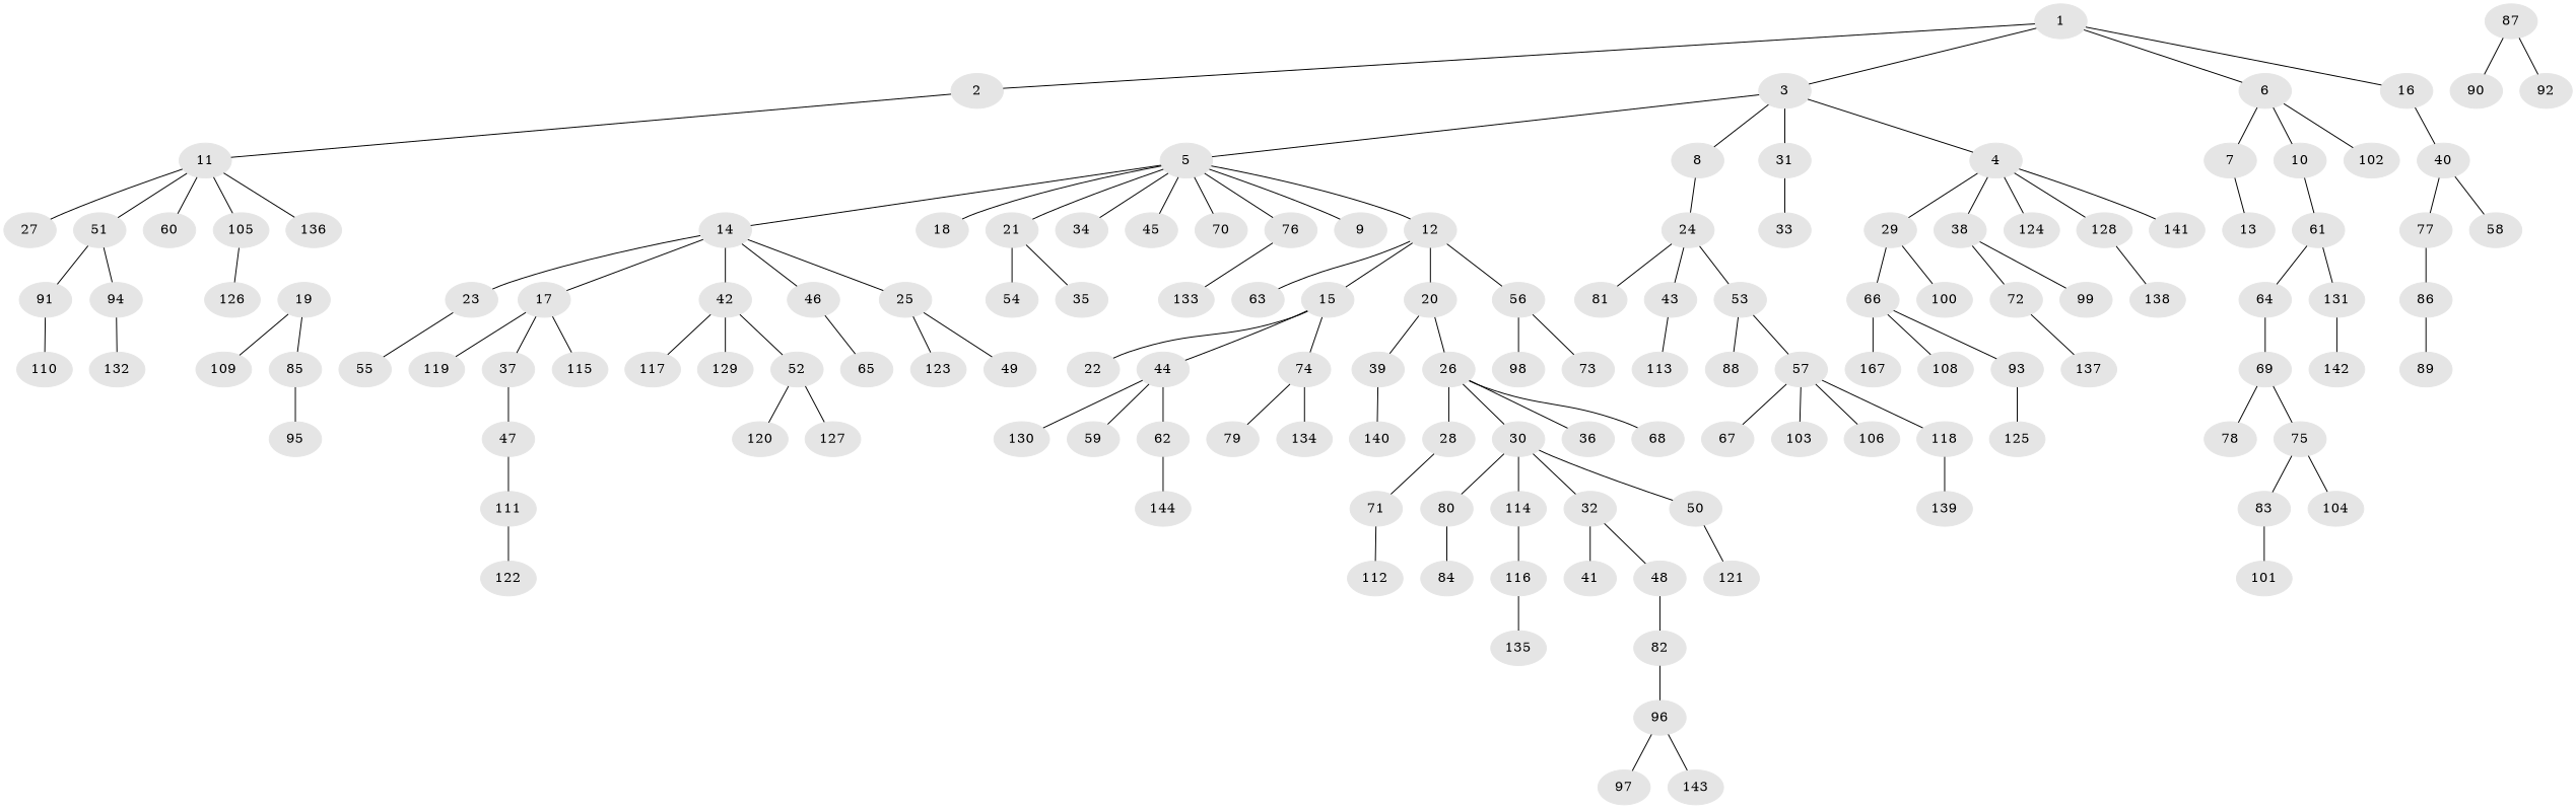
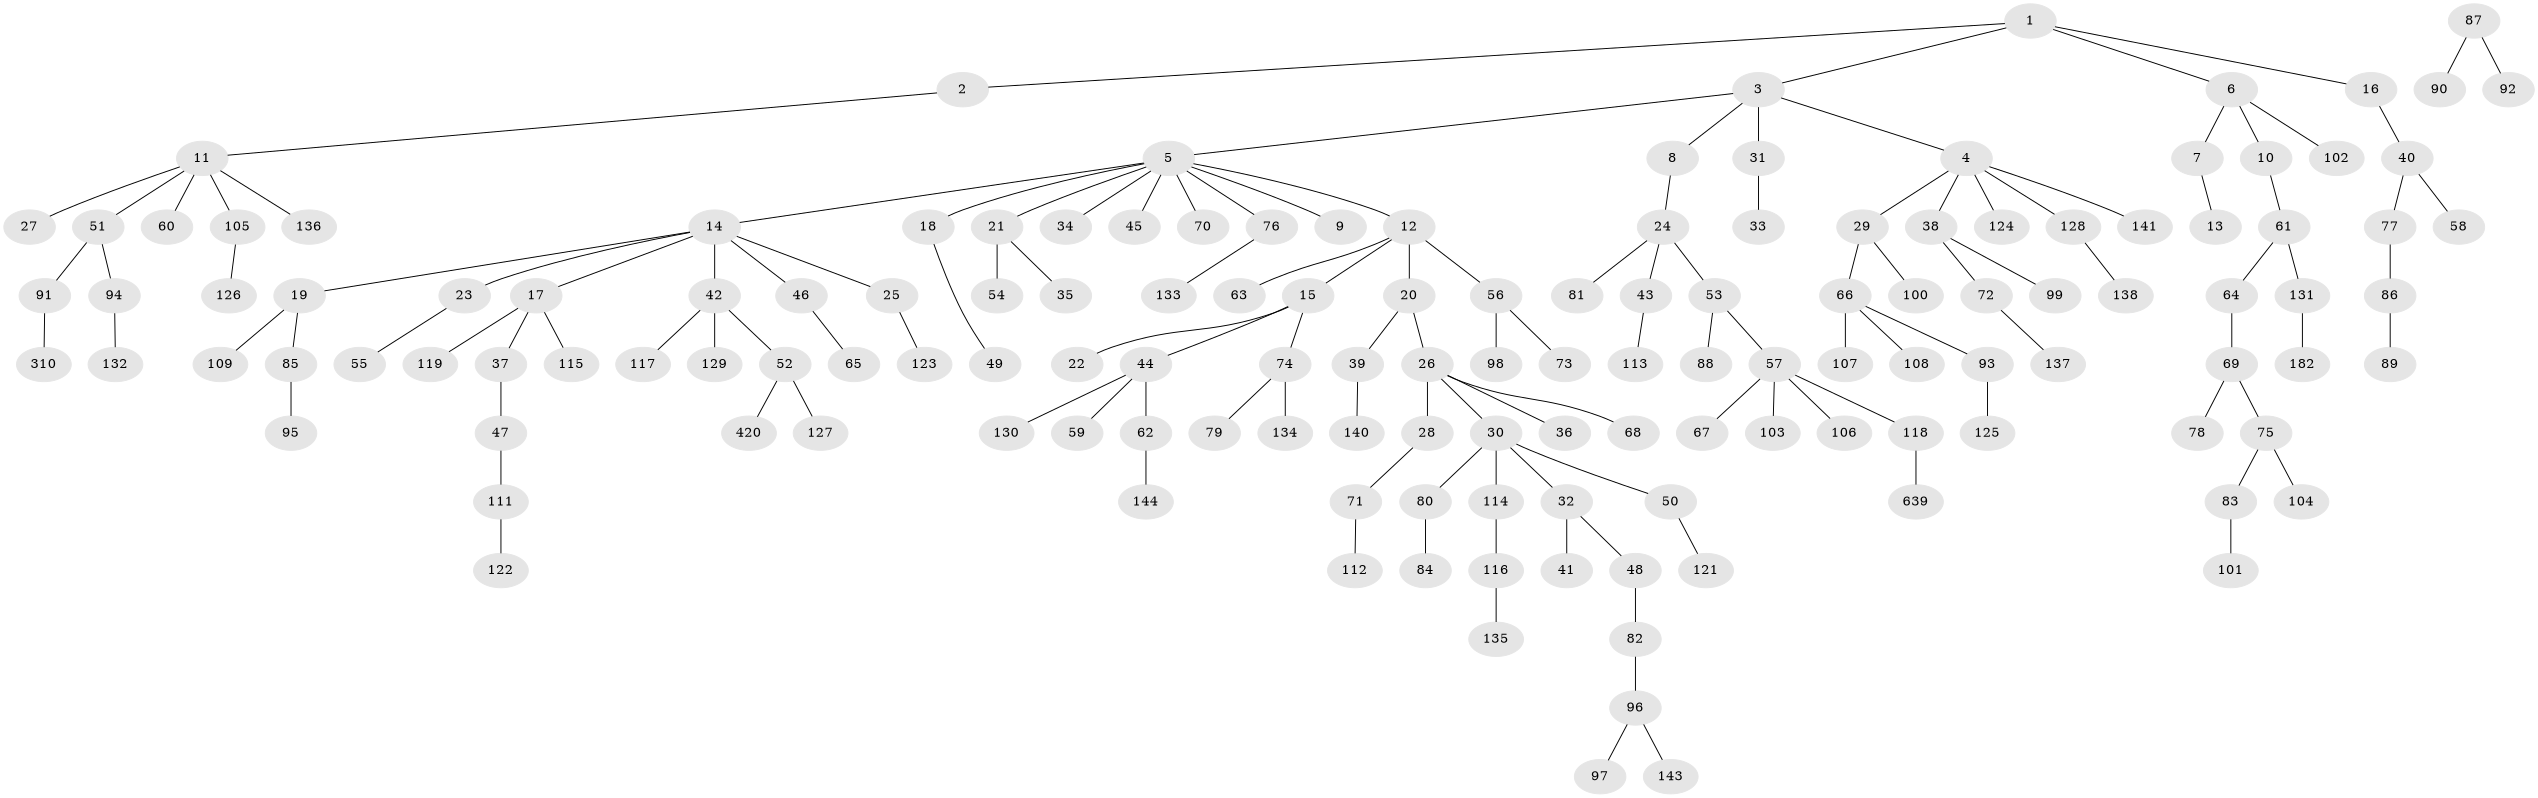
  graph {
    node [color=gray90 style=filled]
    1
    2
    3
    6
    16
    11
    4
    5
    8
    31
    7
    10
    102
    40
    27
    51
    60
    105
    136
    29
    38
    124
    128
    141
    9
    12
    14
    18
    21
    34
    45
    70
    76
    24
    33
    66
    100
    72
    99
    138
    15
    20
    56
    63
    17
    19
    23
    25
    42
    46
    35
    54
    133
    13
    61
    43
    53
    81
    64
    131
    91
    94
    126
    22
    44
    74
    26
    39
    73
    98
    37
    115
    119
    85
    109
    55
    49
    123
    52
    117
    129
    65
    59
    62
    130
    79
    134
    58
    77
    47
    95
    28
    30
    36
    68
    140
    113
    57
    88
    71
    32
    50
    80
    114
    112
    93
-   107 [label=167]
+   107
    108
    41
    48
    121
    84
    116
    82
    111
    137
    86
-   120
+   120 [label=420]
    127
    144
    122
    96
-   110
+   110 [label=310]
    132
    67
    103
    106
    118
    87
    90
    92
-   139
+   139 [label=639]
    69
-   142
+   142 [label=182]
    75
    78
    125
    83
    104
    101
    89
    97
    143
    135
    1 -- 2
    1 -- 3
    1 -- 6
    1 -- 16
    2 -- 11
    3 -- 4
    3 -- 5
    3 -- 8
    3 -- 31
    6 -- 7
    6 -- 10
    6 -- 102
    16 -- 40
    11 -- 27
    11 -- 51
    11 -- 60
    11 -- 105
    11 -- 136
    4 -- 29
    4 -- 38
    4 -- 124
    4 -- 128
    4 -- 141
    5 -- 9
    5 -- 12
    5 -- 14
    5 -- 18
    5 -- 21
    5 -- 34
    5 -- 45
    5 -- 70
    5 -- 76
    8 -- 24
    31 -- 33
    7 -- 13
    10 -- 61
    40 -- 58
    40 -- 77
    51 -- 91
    51 -- 94
    105 -- 126
    29 -- 66
    29 -- 100
    38 -- 72
    38 -- 99
    128 -- 138
    12 -- 15
    12 -- 20
    12 -- 56
    12 -- 63
    14 -- 17
+   14 -- 19
    14 -- 23
    14 -- 25
    14 -- 42
    14 -- 46
    21 -- 35
    21 -- 54
    76 -- 133
    24 -- 43
    24 -- 53
    24 -- 81
    66 -- 93
    66 -- 107
    66 -- 108
    72 -- 137
    15 -- 22
    15 -- 44
    15 -- 74
    20 -- 26
    20 -- 39
    56 -- 73
    56 -- 98
    17 -- 37
    17 -- 115
    17 -- 119
    19 -- 85
    19 -- 109
    23 -- 55
-   25 -- 49
+   18 -- 49
    25 -- 123
    42 -- 52
    42 -- 117
    42 -- 129
    46 -- 65
    61 -- 64
    61 -- 131
    43 -- 113
    53 -- 57
    53 -- 88
    64 -- 69
    131 -- 142
    91 -- 110
    94 -- 132
    44 -- 59
    44 -- 62
    44 -- 130
    74 -- 79
    74 -- 134
    26 -- 28
    26 -- 30
    26 -- 36
    26 -- 68
    39 -- 140
    37 -- 47
    85 -- 95
    52 -- 120
    52 -- 127
    62 -- 144
    77 -- 86
    47 -- 111
    28 -- 71
    30 -- 32
    30 -- 50
    30 -- 80
    30 -- 114
    57 -- 67
    57 -- 103
    57 -- 106
    57 -- 118
    71 -- 112
    32 -- 41
    32 -- 48
    50 -- 121
    80 -- 84
    114 -- 116
    93 -- 125
    48 -- 82
    116 -- 135
    82 -- 96
    111 -- 122
    86 -- 89
    96 -- 97
    96 -- 143
    118 -- 139
    87 -- 90
    87 -- 92
    69 -- 75
    69 -- 78
    75 -- 83
    75 -- 104
    83 -- 101
  }
